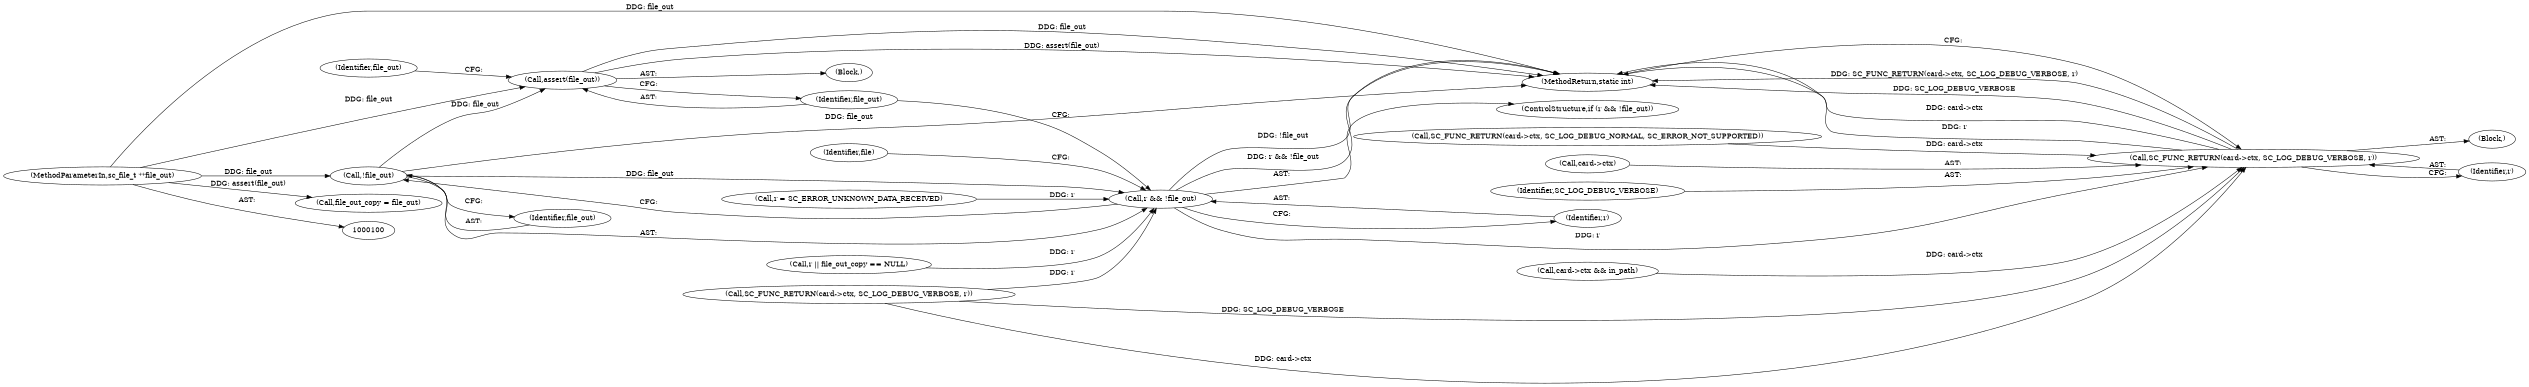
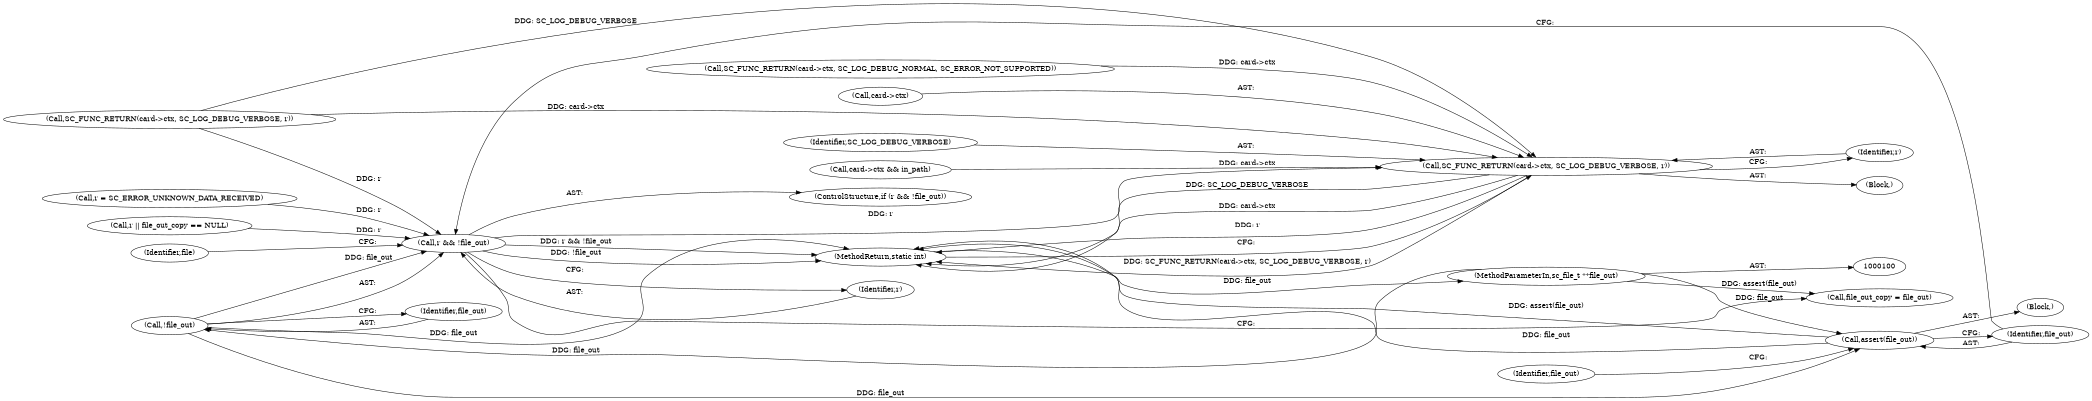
  digraph {
    rankdir=LR
    n1 [label="(Call,!file_out)"]
    n2 [label="(Call,r && !file_out)"]
    n3 [label="(Call,assert(file_out))"]
    n4 [label="(Identifier,file_out)"]
    n5 [label="(MethodReturn,static int)"]
    n6 [label="(Call,SC_FUNC_RETURN(card->ctx, SC_LOG_DEBUG_VERBOSE, r))"]
    n7 [label="(ControlStructure,if (r && !file_out))"]
    n8 [label="(Identifier,r)"]
    n9 [label="(Identifier,file_out)"]
    n10 [label="(Block,)"]
    n11 [label="(MethodParameterIn,sc_file_t **file_out)"]
    n12 [label="(Call,file_out_copy = file_out)"]
    1000100
    n14 [label="(Block,)"]
    n15 [label="(Identifier,r)"]
    n16 [label="(Call,SC_FUNC_RETURN(card->ctx, SC_LOG_DEBUG_NORMAL, SC_ERROR_NOT_SUPPORTED))"]
    n17 [label="(Call,r = SC_ERROR_UNKNOWN_DATA_RECEIVED)"]
    n18 [label="(Call,card->ctx)"]
    n19 [label="(Identifier,SC_LOG_DEBUG_VERBOSE)"]
    n20 [label="(Call,SC_FUNC_RETURN(card->ctx, SC_LOG_DEBUG_VERBOSE, r))"]
    n21 [label="(Call,card->ctx && in_path)"]
    n22 [label="(Call,r || file_out_copy == NULL)"]
    n23 [label="(Identifier,file)"]
    n24 [label="(Identifier,file_out)"]
    n1 -> n2 [label="AST: "]
    n1 -> n2 [label="DDG: file_out"]
    n1 -> n3 [label="DDG: file_out"]
    n1 -> n4 [label="CFG: "]
    n1 -> n5 [label="DDG: file_out"]
-   n2 -> n1 [label="CFG: "]
+   n2 -> n12 [label="CFG: "]
    n2 -> n5 [label="DDG: !file_out"]
    n2 -> n5 [label="DDG: r && !file_out"]
    n2 -> n6 [label="DDG: r"]
    n2 -> n7 [label="AST: "]
    n2 -> n8 [label="CFG: "]
    n3 -> n5 [label="DDG: assert(file_out)"]
    n3 -> n5 [label="DDG: file_out"]
    n3 -> n9 [label="CFG: "]
    n3 -> n10 [label="AST: "]
    n4 -> n1 [label="AST: "]
    n5 -> n6 [label="CFG: "]
    n6 -> n5 [label="DDG: SC_FUNC_RETURN(card->ctx, SC_LOG_DEBUG_VERBOSE, r)"]
    n6 -> n5 [label="DDG: SC_LOG_DEBUG_VERBOSE"]
    n6 -> n5 [label="DDG: card->ctx"]
    n6 -> n5 [label="DDG: r"]
    n6 -> n14 [label="AST: "]
    n6 -> n15 [label="CFG: "]
    n8 -> n2 [label="AST: "]
    n9 -> n2 [label="CFG: "]
    n9 -> n3 [label="AST: "]
    n11 -> n1 [label="DDG: file_out"]
    n11 -> n3 [label="DDG: file_out"]
-   n11 -> n5 [label="DDG: file_out"]
+   n5 -> n11 [label="DDG: file_out"]
    n11 -> n12 [label="DDG: assert(file_out)"]
    n11 -> 1000100 [label="AST: "]
    n15 -> n6 [label="AST: "]
    n16 -> n6 [label="DDG: card->ctx"]
    n17 -> n2 [label="DDG: r"]
    n18 -> n6 [label="AST: "]
    n19 -> n6 [label="AST: "]
    n20 -> n2 [label="DDG: r"]
    n20 -> n6 [label="DDG: card->ctx"]
    n20 -> n6 [label="DDG: SC_LOG_DEBUG_VERBOSE"]
    n21 -> n6 [label="DDG: card->ctx"]
    n22 -> n2 [label="DDG: r"]
    n23 -> n2 [label="CFG: "]
    n24 -> n3 [label="CFG: "]
  }
